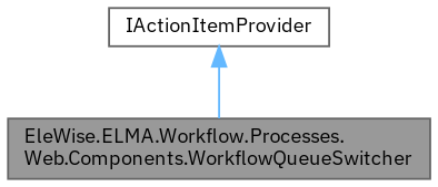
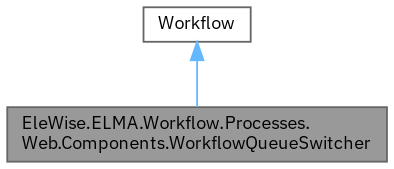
  digraph {
    fontname="IBM Plex Sans"
    node [color=gray40 fontname="IBM Plex Sans" fontsize=10 shape=box style=filled]
    n1 [fillcolor=grey60 fontcolor=black height=0.2 label="EleWise.ELMA.Workflow.Processes.\lWeb.Components.WorkflowQueueSwitcher" width=0.4]
-   n2 [fillcolor=white height=0.2 label=IActionItemProvider width=0.4]
+   n2 [fillcolor=white height=0.2 label=Workflow width=0.4]
    n2 -> n1 [color=steelblue1 dir=back fontname="IBM Plex Sans" fontsize=10 labelfontname=Helvetica labelfontsize=10 style=solid]
  }
